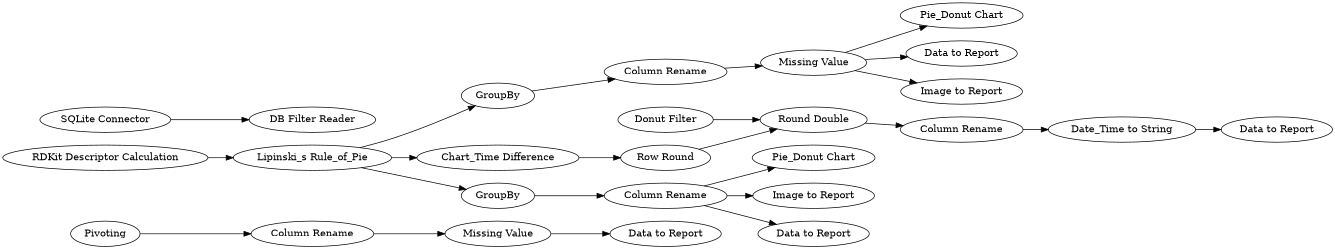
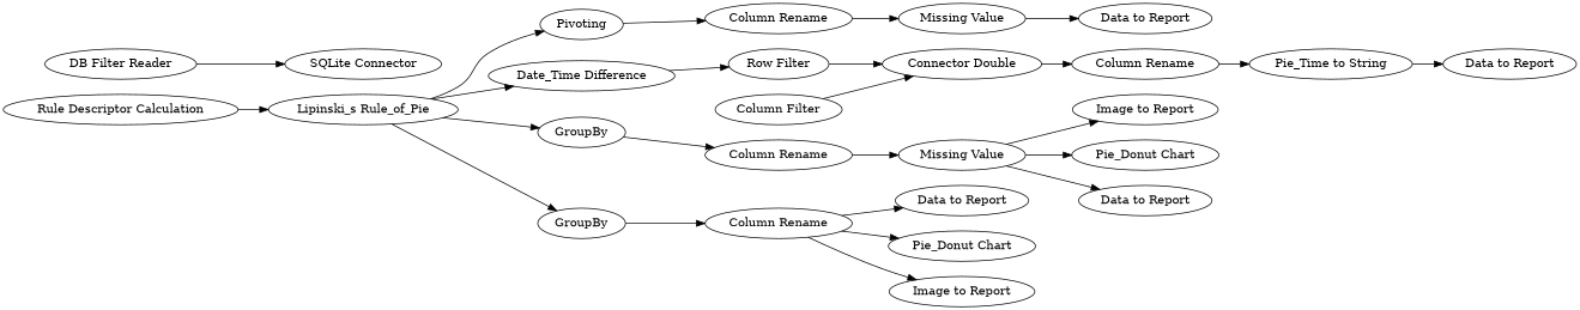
  digraph {
    rankdir=LR
    n1 [label="Missing Value"]
    n2 [label="Data to Report"]
    n3 [label="Missing Value"]
    n4 [label="Data to Report"]
    n5 [label="Image to Report"]
    n6 [label="Pie_Donut Chart"]
-   n7 [label="RDKit Descriptor Calculation"]
+   n7 [label="Rule Descriptor Calculation"]
    n8 [label="Lipinski_s Rule_of_Pie"]
    n9 [label=Pivoting]
    n10 [label=GroupBy]
    n11 [label=GroupBy]
-   n12 [label="Chart_Time Difference"]
-   n13 [label="Donut Filter"]
-   n14 [label="Round Double"]
+   n12 [label="Date_Time Difference"]
+   n13 [label="Column Filter"]
+   n14 [label="Connector Double"]
    n15 [label="Column Rename"]
-   n16 [label="Date_Time to String"]
+   n16 [label="Pie_Time to String"]
    n17 [label="Data to Report"]
    n18 [label="Column Rename"]
    n19 [label="Column Rename"]
    n20 [label="Column Rename"]
-   n21 [label="Row Round"]
+   n21 [label="Row Filter"]
    n22 [label="SQLite Connector"]
    n23 [label="DB Filter Reader"]
    n24 [label="Data to Report"]
    n25 [label="Pie_Donut Chart"]
    n26 [label="Image to Report"]
    n1 -> n2
    n3 -> n4
    n3 -> n5
    n3 -> n6
    n7 -> n8
+   n8 -> n9
    n8 -> n10
    n8 -> n11
    n8 -> n12
    n9 -> n18
    n10 -> n19
    n11 -> n20
    n12 -> n21
    n13 -> n14
    n14 -> n15
    n15 -> n16
    n16 -> n17
    n18 -> n1
    n19 -> n3
    n20 -> n24
    n20 -> n25
    n20 -> n26
    n21 -> n14
-   n22 -> n23
+   n23 -> n22
  }
